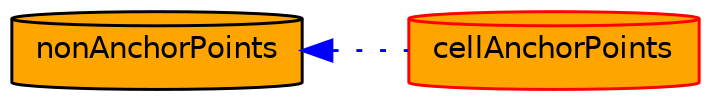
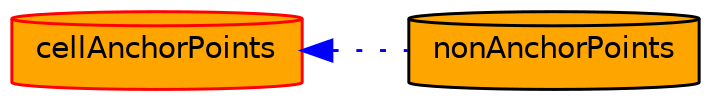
  digraph {
    rankdir=LR
    node [fillcolor=orange fontname=Helvetica fontsize=10 shape=cylinder style=filled]
    n1 [color=black fontcolor=black height=0.2 label=nonAnchorPoints width=0.4]
    n2 [color=red height=0.2 label=cellAnchorPoints width=0.4]
-   n1 -> n2 [color=blue dir=back fontname=Helvetica fontsize=10 labelfontname=Helvetica labelfontsize=10 style=dotted]
+   n2 -> n1 [color=blue dir=back fontname=Helvetica fontsize=10 labelfontname=Helvetica labelfontsize=10 style=dotted]
  }
